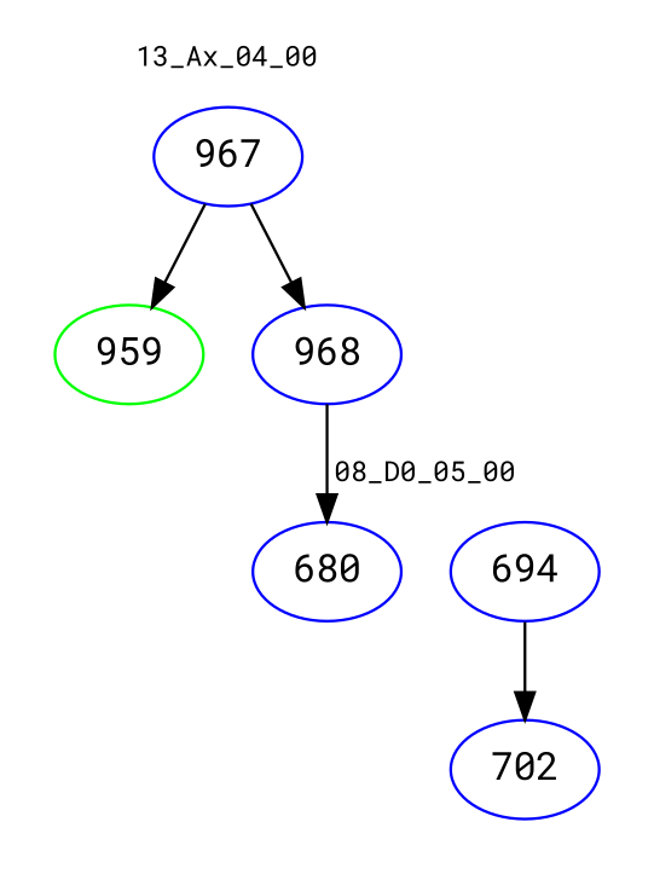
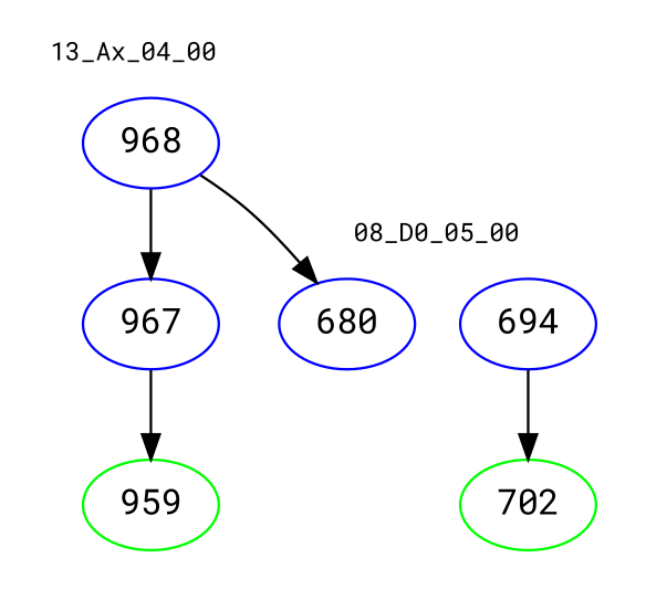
  digraph {
    fontname="Roboto Mono"
    node [color=blue fontname="Roboto Mono"]
    edge [color=black fontname="Roboto Mono"]
    n1 [label=967]
    n2 [color=green label=959]
    n3 [label=968]
    n4 [label=694]
    n5 [label=680]
-   n6 [label=702]
+   n6 [color=green label=702]
    subgraph cluster_1 {
      color=white
      fontsize=10
      label="13_Ax_04_00"
      n1
      n2
      n3
    }
    subgraph cluster_2 {
      color=white
      fontsize=10
      label="08_D0_05_00"
      n4
      n5
      n6
    }
    n1 -> n2
-   n1 -> n3
+   n3 -> n1
    n3 -> n5
    n4 -> n6
  }
